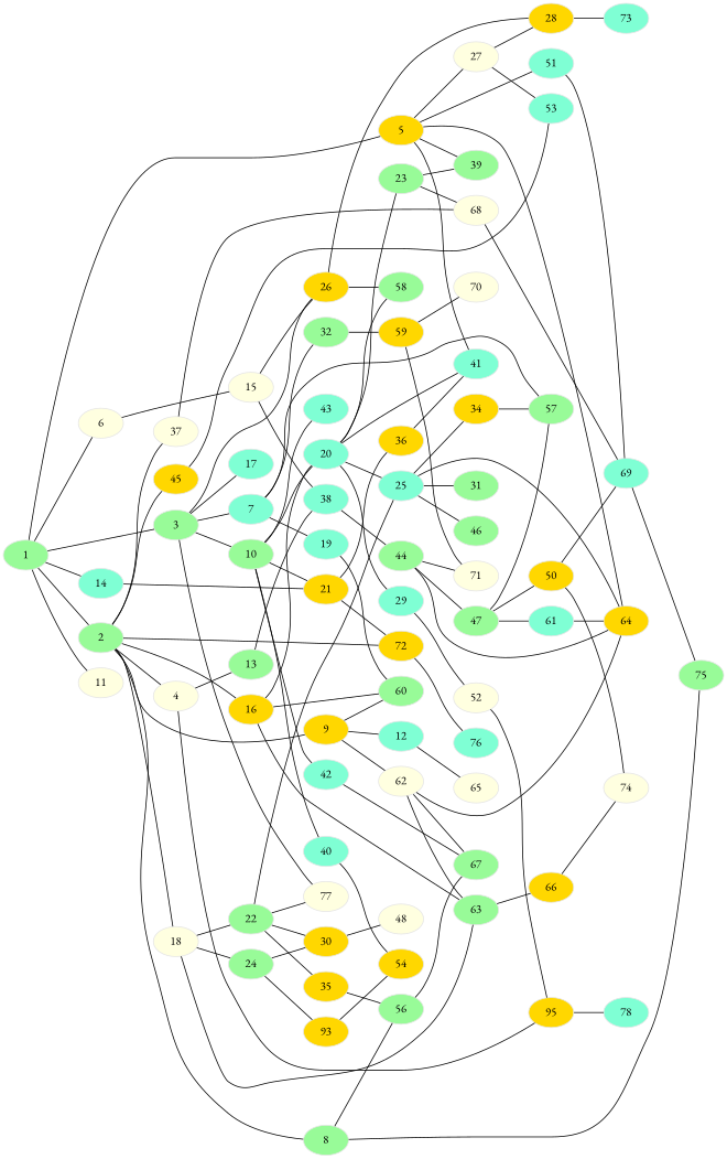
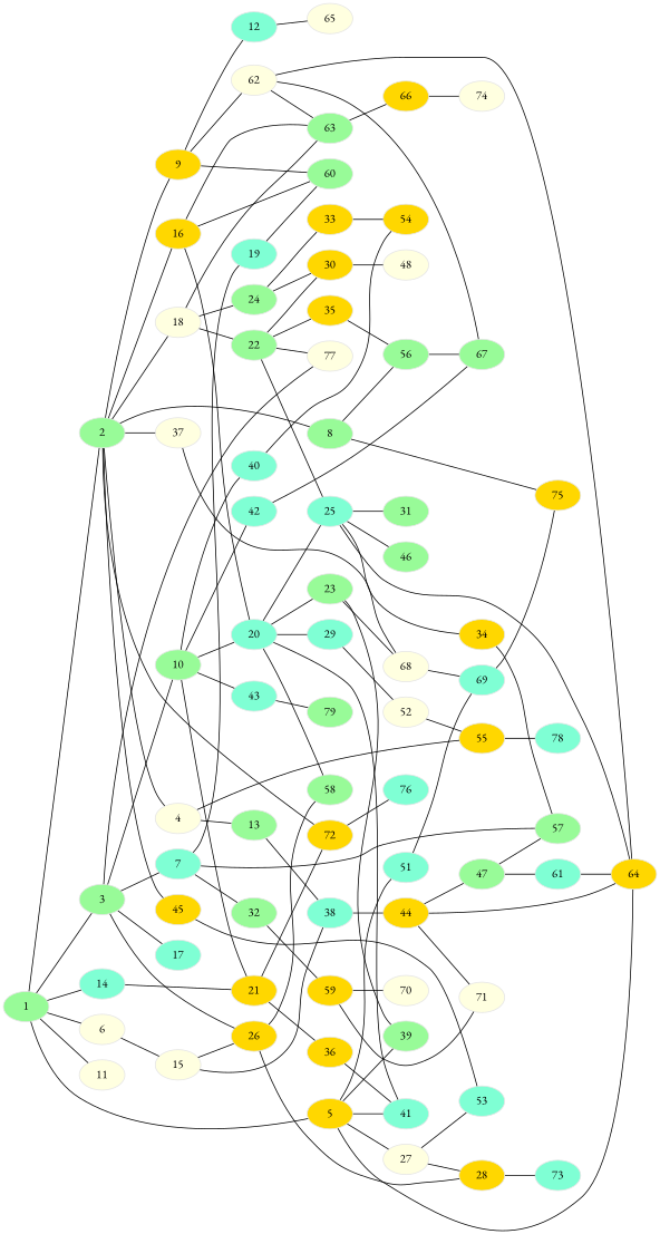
  graph {
    fontname="EB Garamond"
    rankdir=LR
    node [color=gray90 fillcolor=palegreen fontname="EB Garamond" style=filled]
    edge [fontname="EB Garamond"]
    1
    2
    3
    5 [fillcolor=gold]
    6 [fillcolor=lightyellow]
    11 [fillcolor=lightyellow]
    14 [fillcolor=aquamarine]
    4 [fillcolor=lightyellow]
    8
    9 [fillcolor=gold]
    16 [fillcolor=gold]
    18 [fillcolor=lightyellow]
    37 [fillcolor=lightyellow]
    45 [fillcolor=gold]
    72 [fillcolor=gold]
    7 [fillcolor=aquamarine]
    10
    17 [fillcolor=aquamarine]
    26 [fillcolor=gold]
    77 [fillcolor=lightyellow]
    27 [fillcolor=lightyellow]
    39
    41 [fillcolor=aquamarine]
    51 [fillcolor=aquamarine]
    64 [fillcolor=gold]
    15 [fillcolor=lightyellow]
    21 [fillcolor=gold]
    13
-   55 [fillcolor=gold label=95]
+   55 [fillcolor=gold]
    56
-   75
+   75 [fillcolor=gold]
    12 [fillcolor=aquamarine]
    60
    62 [fillcolor=lightyellow]
    20 [fillcolor=aquamarine]
    63
    22
    24
    68 [fillcolor=lightyellow]
    53 [fillcolor=aquamarine]
    76 [fillcolor=aquamarine]
    19 [fillcolor=aquamarine]
    32
    57
    40 [fillcolor=aquamarine]
    42 [fillcolor=aquamarine]
    43 [fillcolor=aquamarine]
    58
    28 [fillcolor=gold]
    38 [fillcolor=aquamarine]
    78 [fillcolor=aquamarine]
    69 [fillcolor=aquamarine]
    59 [fillcolor=gold]
    67
    65 [fillcolor=lightyellow]
    23
    25 [fillcolor=aquamarine]
    29 [fillcolor=aquamarine]
    36 [fillcolor=gold]
    54 [fillcolor=gold]
-   44
+   79
+   44 [fillcolor=gold]
    66 [fillcolor=gold]
    30 [fillcolor=gold]
    35 [fillcolor=gold]
-   33 [fillcolor=gold label=93]
+   33 [fillcolor=gold]
    31
    34 [fillcolor=gold]
    46
    52 [fillcolor=lightyellow]
    48 [fillcolor=lightyellow]
    73 [fillcolor=aquamarine]
    71 [fillcolor=lightyellow]
    70 [fillcolor=lightyellow]
    47
-   50 [fillcolor=gold]
    61 [fillcolor=aquamarine]
    74 [fillcolor=lightyellow]
    1 -- 2
    1 -- 3
    1 -- 5
    1 -- 6
    1 -- 11
    1 -- 14
    2 -- 4
    2 -- 8
    2 -- 9
    2 -- 16
    2 -- 18
    2 -- 37
    2 -- 45
    2 -- 72
    3 -- 7
    3 -- 10
    3 -- 17
    3 -- 26
    3 -- 77
    5 -- 27
    5 -- 39
    5 -- 41
    5 -- 51
    5 -- 64
    6 -- 15
    14 -- 21
    4 -- 13
    4 -- 55
    8 -- 56
    8 -- 75
    9 -- 12
    9 -- 60
    9 -- 62
    16 -- 60
    16 -- 20
    16 -- 63
    18 -- 63
    18 -- 22
    18 -- 24
    37 -- 68
    45 -- 53
    72 -- 76
    7 -- 19
    7 -- 32
    7 -- 57
    10 -- 21
    10 -- 20
    10 -- 40
    10 -- 42
    10 -- 43
    26 -- 58
    26 -- 28
    27 -- 53
    27 -- 28
    51 -- 69
    15 -- 26
    15 -- 38
    21 -- 72
    21 -- 36
    13 -- 38
    55 -- 78
    56 -- 67
    12 -- 65
    62 -- 64
    62 -- 63
    62 -- 67
    20 -- 41
    20 -- 58
    20 -- 23
    20 -- 25
    20 -- 29
    63 -- 66
    22 -- 77
    22 -- 25
    22 -- 30
    22 -- 35
    24 -- 30
    24 -- 33
    68 -- 69
    19 -- 60
    32 -- 59
    40 -- 54
    42 -- 67
+   43 -- 79
    28 -- 73
    38 -- 44
    69 -- 75
    59 -- 71
    59 -- 70
    23 -- 39
    23 -- 68
    25 -- 64
    25 -- 31
    25 -- 34
    25 -- 46
    29 -- 52
    36 -- 41
    44 -- 64
    44 -- 71
    44 -- 47
    66 -- 74
    30 -- 48
    35 -- 56
    33 -- 54
    34 -- 57
    52 -- 55
    47 -- 57
-   47 -- 50
    47 -- 61
-   50 -- 69
-   50 -- 74
    61 -- 64
  }
